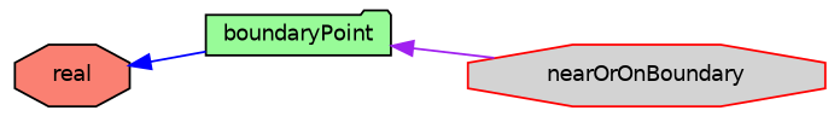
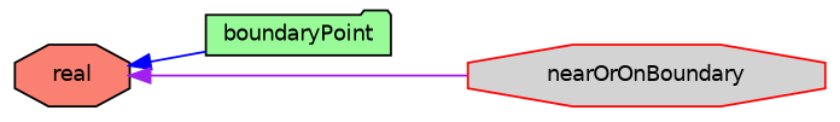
  digraph {
    rankdir=LR
    node [color=black fontname=Helvetica fontsize=10 shape=octagon style=filled]
    edge [dir=back fontname=Helvetica fontsize=10 labelfontname=Helvetica labelfontsize=10 style=solid]
    n1 [fillcolor=palegreen fontcolor=black height=0.2 label=boundaryPoint shape=folder width=0.4]
    n2 [color=red fillcolor=lightgrey height=0.2 label=nearOrOnBoundary width=0.4]
    n3 [fillcolor=salmon height=0.2 label=real width=0.4]
-   n1 -> n2 [color=purple]
+   n3 -> n2 [color=purple]
    n3 -> n1 [color=blue]
  }
